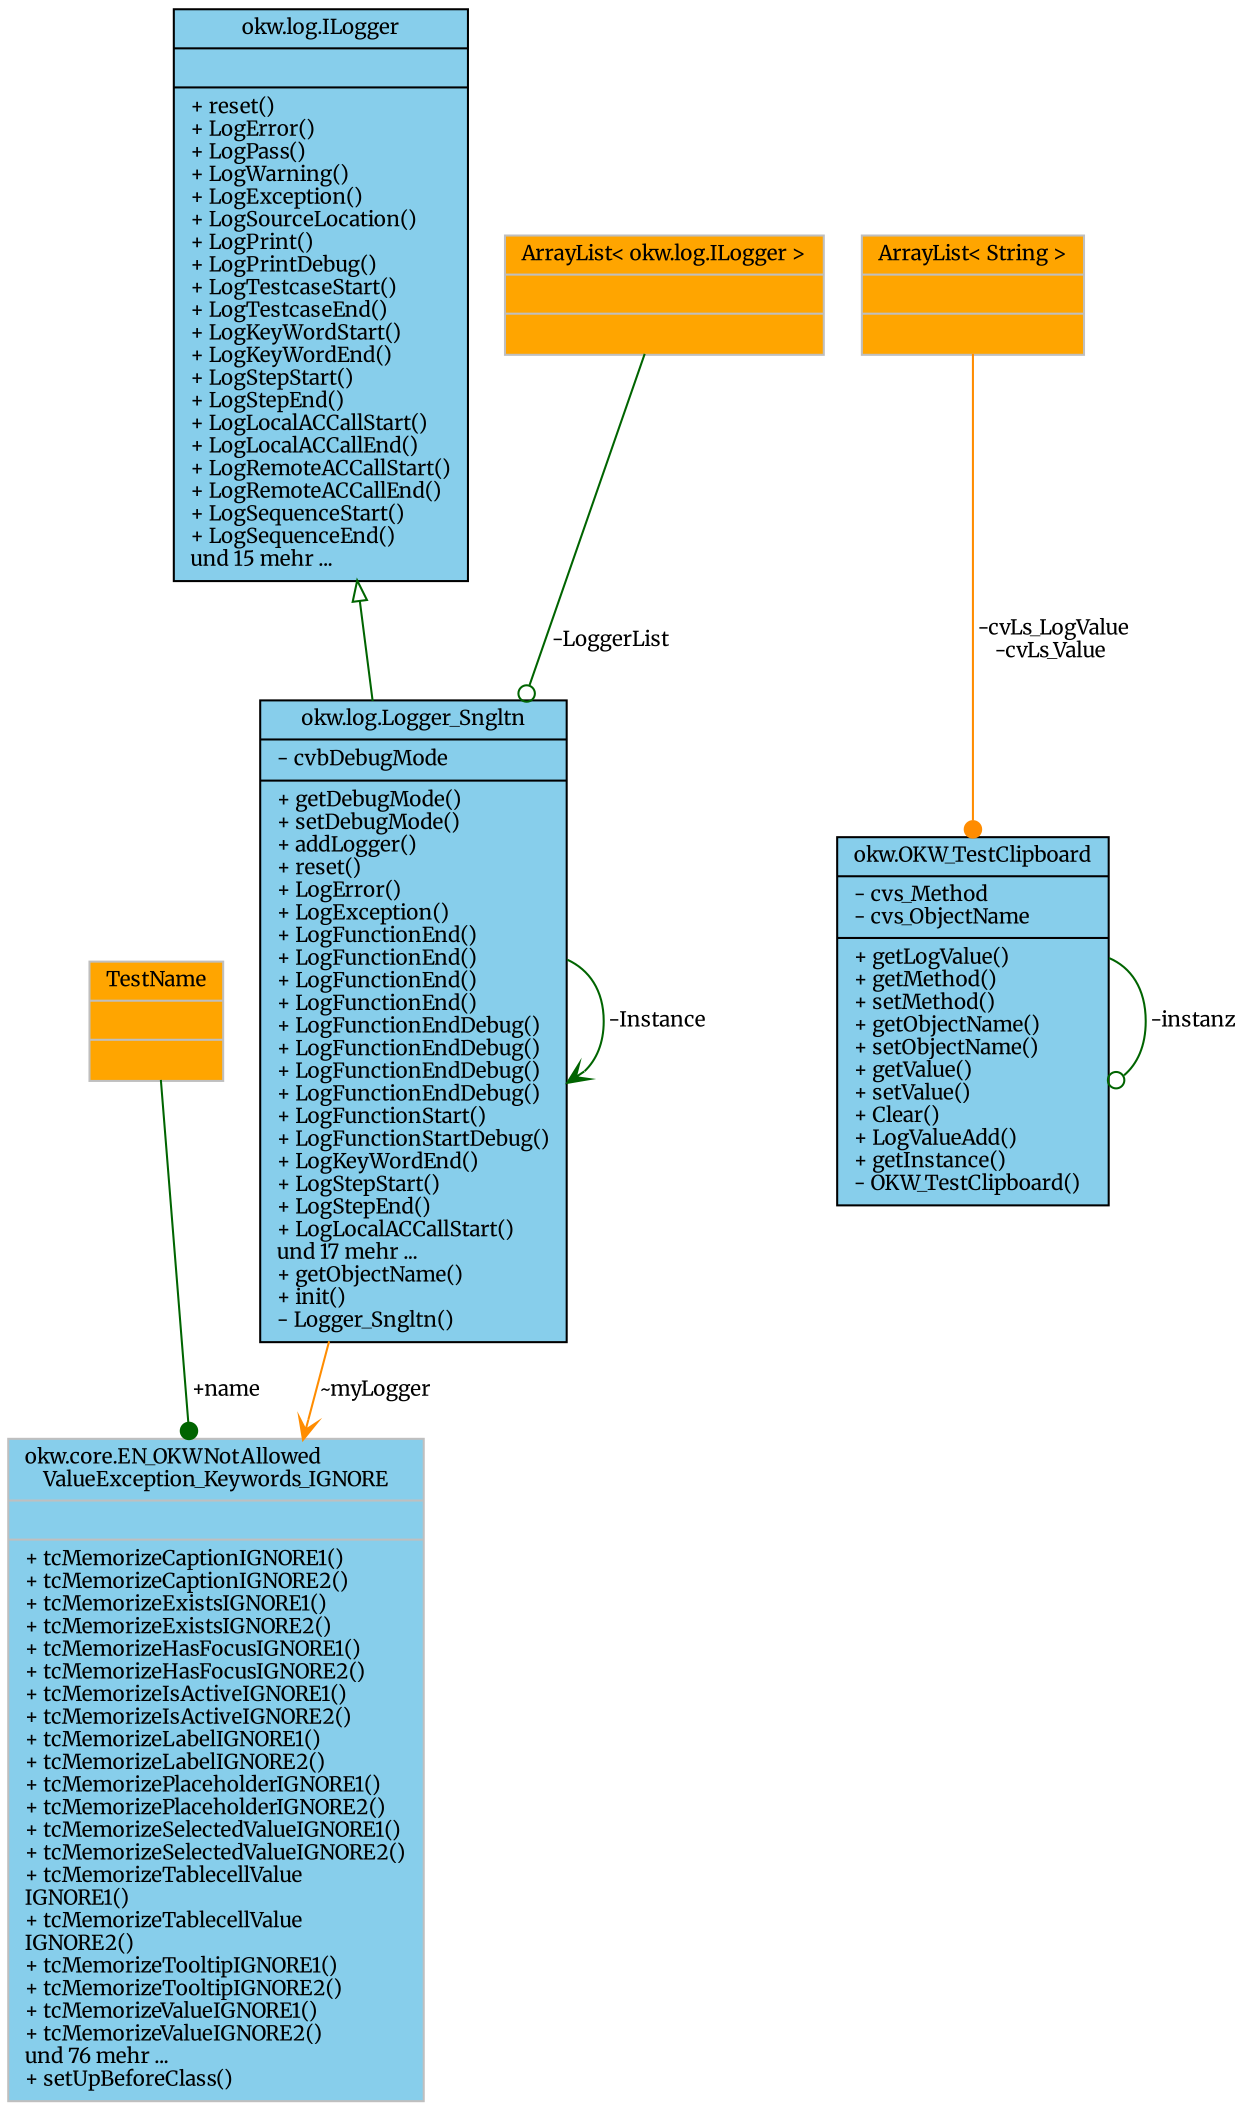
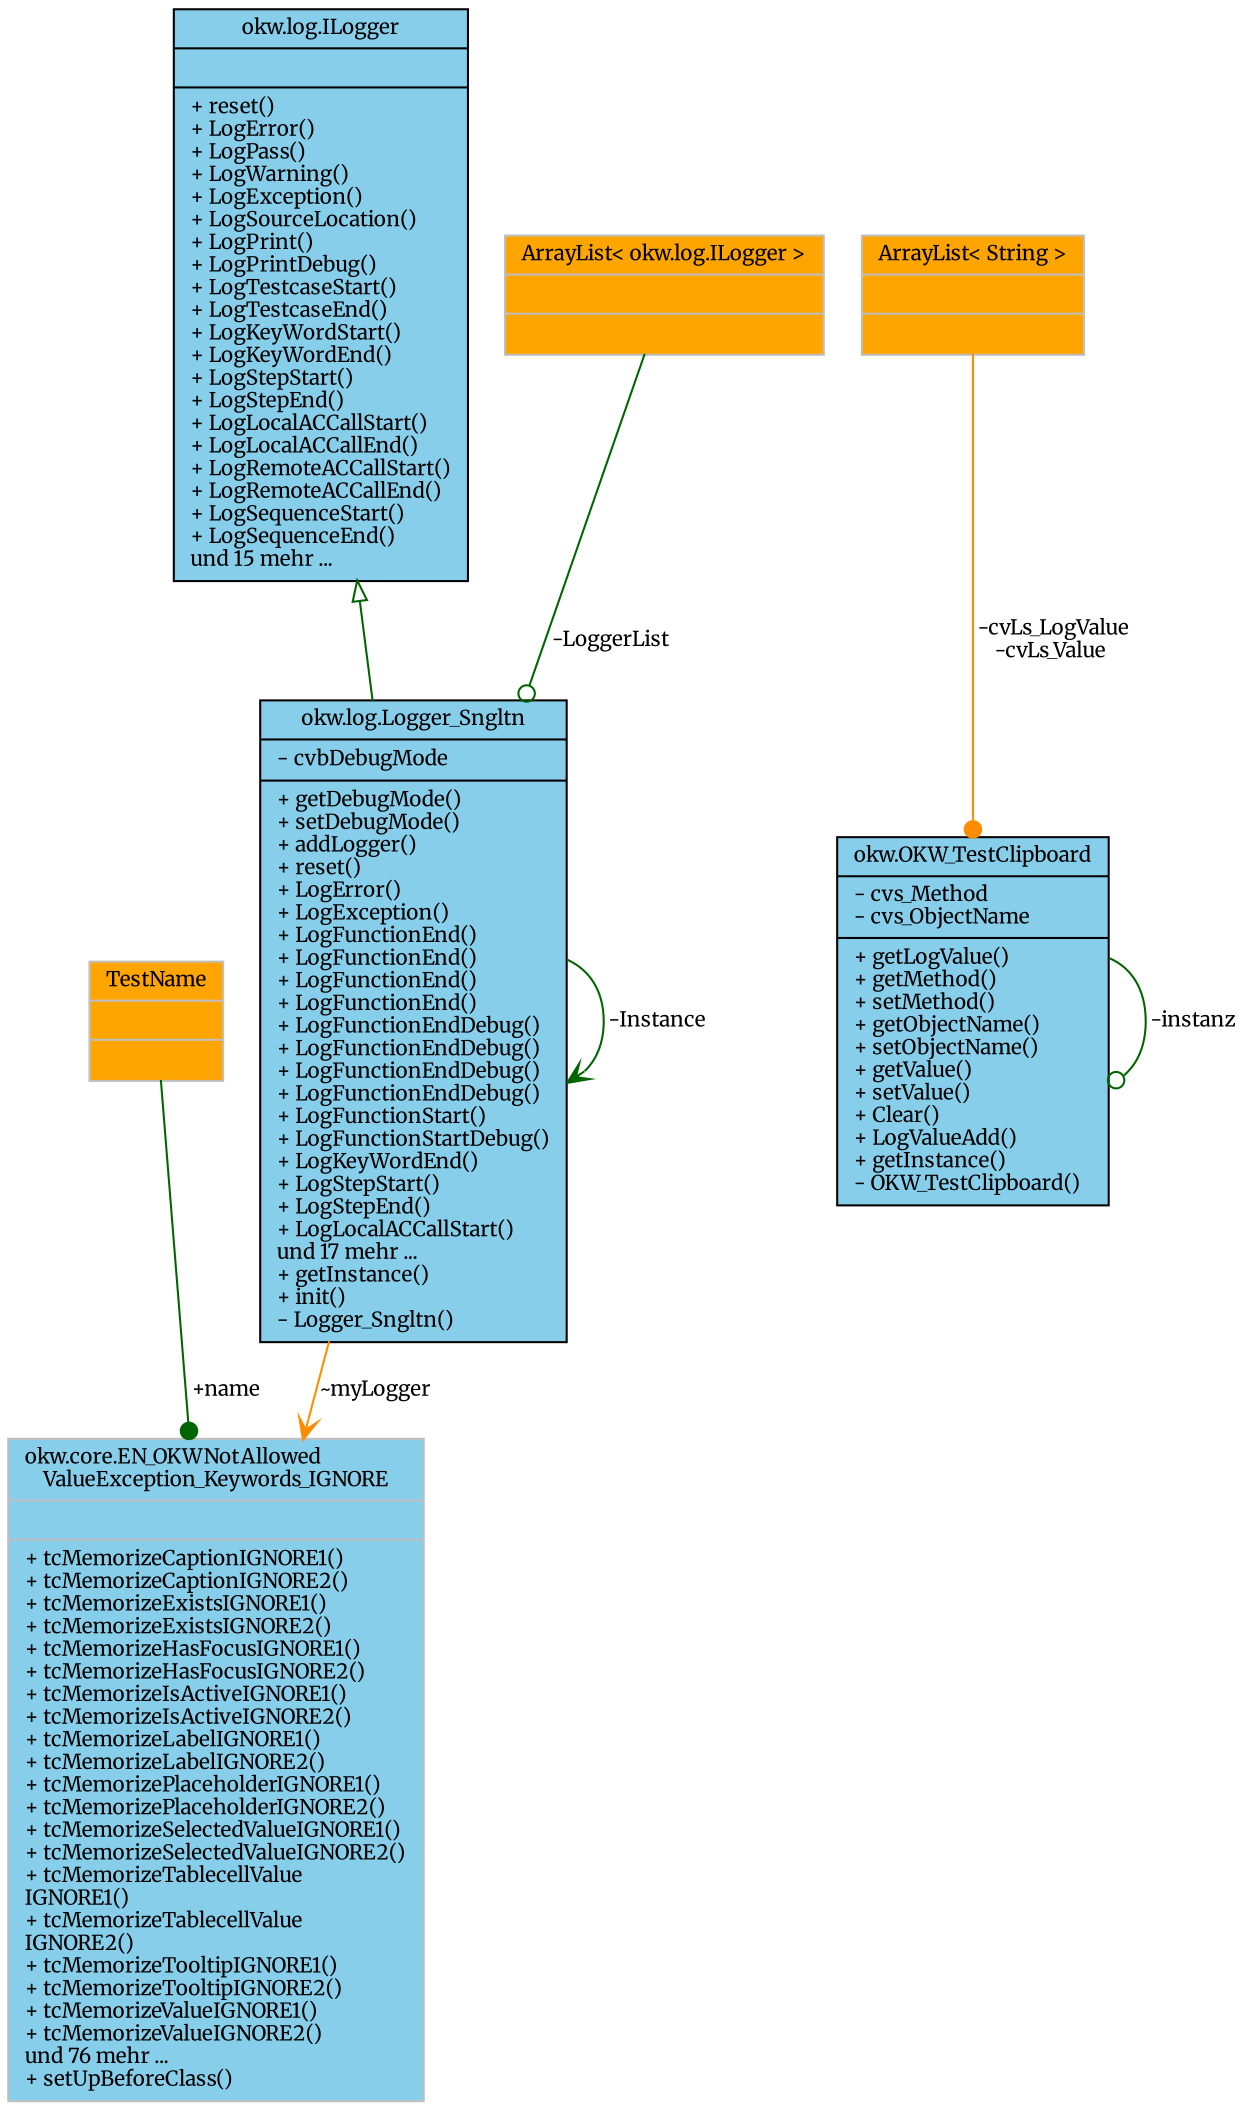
  digraph {
    fontname=Merriweather
    node [color=grey75 fillcolor=skyblue fontname=Merriweather fontsize=10 shape=record style=filled]
    edge [arrowhead=dot color=darkgreen fontname=Merriweather fontsize=10 labelfontname=Helvetica labelfontsize=10 style=solid]
    n1 [fontcolor=black height=0.2 label="{okw.core.EN_OKWNotAllowed\lValueException_Keywords_IGNORE\n||+ tcMemorizeCaptionIGNORE1()\l+ tcMemorizeCaptionIGNORE2()\l+ tcMemorizeExistsIGNORE1()\l+ tcMemorizeExistsIGNORE2()\l+ tcMemorizeHasFocusIGNORE1()\l+ tcMemorizeHasFocusIGNORE2()\l+ tcMemorizeIsActiveIGNORE1()\l+ tcMemorizeIsActiveIGNORE2()\l+ tcMemorizeLabelIGNORE1()\l+ tcMemorizeLabelIGNORE2()\l+ tcMemorizePlaceholderIGNORE1()\l+ tcMemorizePlaceholderIGNORE2()\l+ tcMemorizeSelectedValueIGNORE1()\l+ tcMemorizeSelectedValueIGNORE2()\l+ tcMemorizeTablecellValue\lIGNORE1()\l+ tcMemorizeTablecellValue\lIGNORE2()\l+ tcMemorizeTooltipIGNORE1()\l+ tcMemorizeTooltipIGNORE2()\l+ tcMemorizeValueIGNORE1()\l+ tcMemorizeValueIGNORE2()\lund 76 mehr ...\l+ setUpBeforeClass()\l}" width=0.4]
    n2 [fillcolor=orange height=0.2 label="{TestName\n||}" width=0.4]
    n3 [color=black height=0.2 label="{okw.OKW_TestClipboard\n|- cvs_Method\l- cvs_ObjectName\l|+ getLogValue()\l+ getMethod()\l+ setMethod()\l+ getObjectName()\l+ setObjectName()\l+ getValue()\l+ setValue()\l+ Clear()\l+ LogValueAdd()\l+ getInstance()\l- OKW_TestClipboard()\l}" width=0.4]
    n4 [fillcolor=orange height=0.2 label="{ArrayList\< String \>\n||}" width=0.4]
-   n5 [color=black height=0.2 label="{okw.log.Logger_Sngltn\n|- cvbDebugMode\l|+ getDebugMode()\l+ setDebugMode()\l+ addLogger()\l+ reset()\l+ LogError()\l+ LogException()\l+ LogFunctionEnd()\l+ LogFunctionEnd()\l+ LogFunctionEnd()\l+ LogFunctionEnd()\l+ LogFunctionEndDebug()\l+ LogFunctionEndDebug()\l+ LogFunctionEndDebug()\l+ LogFunctionEndDebug()\l+ LogFunctionStart()\l+ LogFunctionStartDebug()\l+ LogKeyWordEnd()\l+ LogStepStart()\l+ LogStepEnd()\l+ LogLocalACCallStart()\lund 17 mehr ...\l+ getObjectName()\l+ init()\l- Logger_Sngltn()\l}" width=0.4]
+   n5 [color=black height=0.2 label="{okw.log.Logger_Sngltn\n|- cvbDebugMode\l|+ getDebugMode()\l+ setDebugMode()\l+ addLogger()\l+ reset()\l+ LogError()\l+ LogException()\l+ LogFunctionEnd()\l+ LogFunctionEnd()\l+ LogFunctionEnd()\l+ LogFunctionEnd()\l+ LogFunctionEndDebug()\l+ LogFunctionEndDebug()\l+ LogFunctionEndDebug()\l+ LogFunctionEndDebug()\l+ LogFunctionStart()\l+ LogFunctionStartDebug()\l+ LogKeyWordEnd()\l+ LogStepStart()\l+ LogStepEnd()\l+ LogLocalACCallStart()\lund 17 mehr ...\l+ getInstance()\l+ init()\l- Logger_Sngltn()\l}" width=0.4]
    n6 [color=black height=0.2 label="{okw.log.ILogger\n||+ reset()\l+ LogError()\l+ LogPass()\l+ LogWarning()\l+ LogException()\l+ LogSourceLocation()\l+ LogPrint()\l+ LogPrintDebug()\l+ LogTestcaseStart()\l+ LogTestcaseEnd()\l+ LogKeyWordStart()\l+ LogKeyWordEnd()\l+ LogStepStart()\l+ LogStepEnd()\l+ LogLocalACCallStart()\l+ LogLocalACCallEnd()\l+ LogRemoteACCallStart()\l+ LogRemoteACCallEnd()\l+ LogSequenceStart()\l+ LogSequenceEnd()\lund 15 mehr ...\l}" width=0.4]
    n7 [fillcolor=orange height=0.2 label="{ArrayList\< okw.log.ILogger \>\n||}" width=0.4]
    n2 -> n1 [label=" +name"]
    n3 -> n3 [arrowhead=odot label=" -instanz"]
    n4 -> n3 [color=darkorange label=" -cvLs_LogValue\n-cvLs_Value"]
    n5 -> n1 [arrowhead=vee color=darkorange label=" ~myLogger"]
    n5 -> n5 [arrowhead=vee label=" -Instance"]
    n6 -> n5 [arrowtail=onormal dir=back arrowhead=""]
    n7 -> n5 [arrowhead=odot label=" -LoggerList"]
  }
